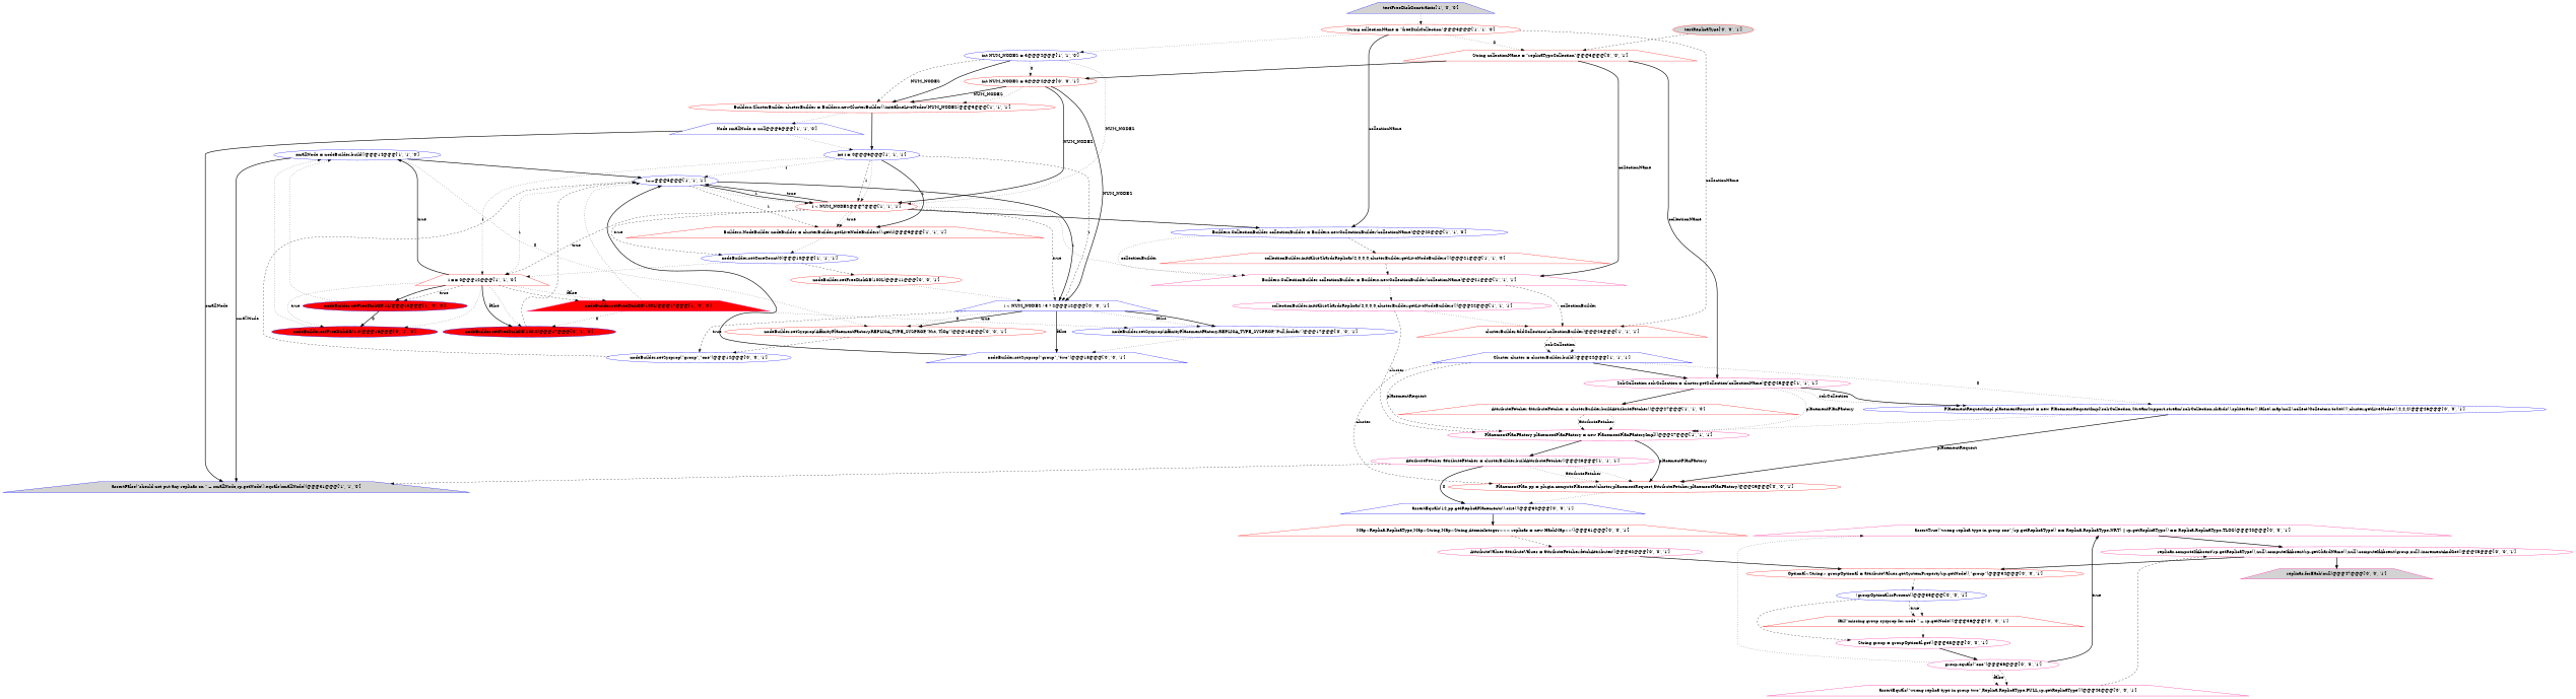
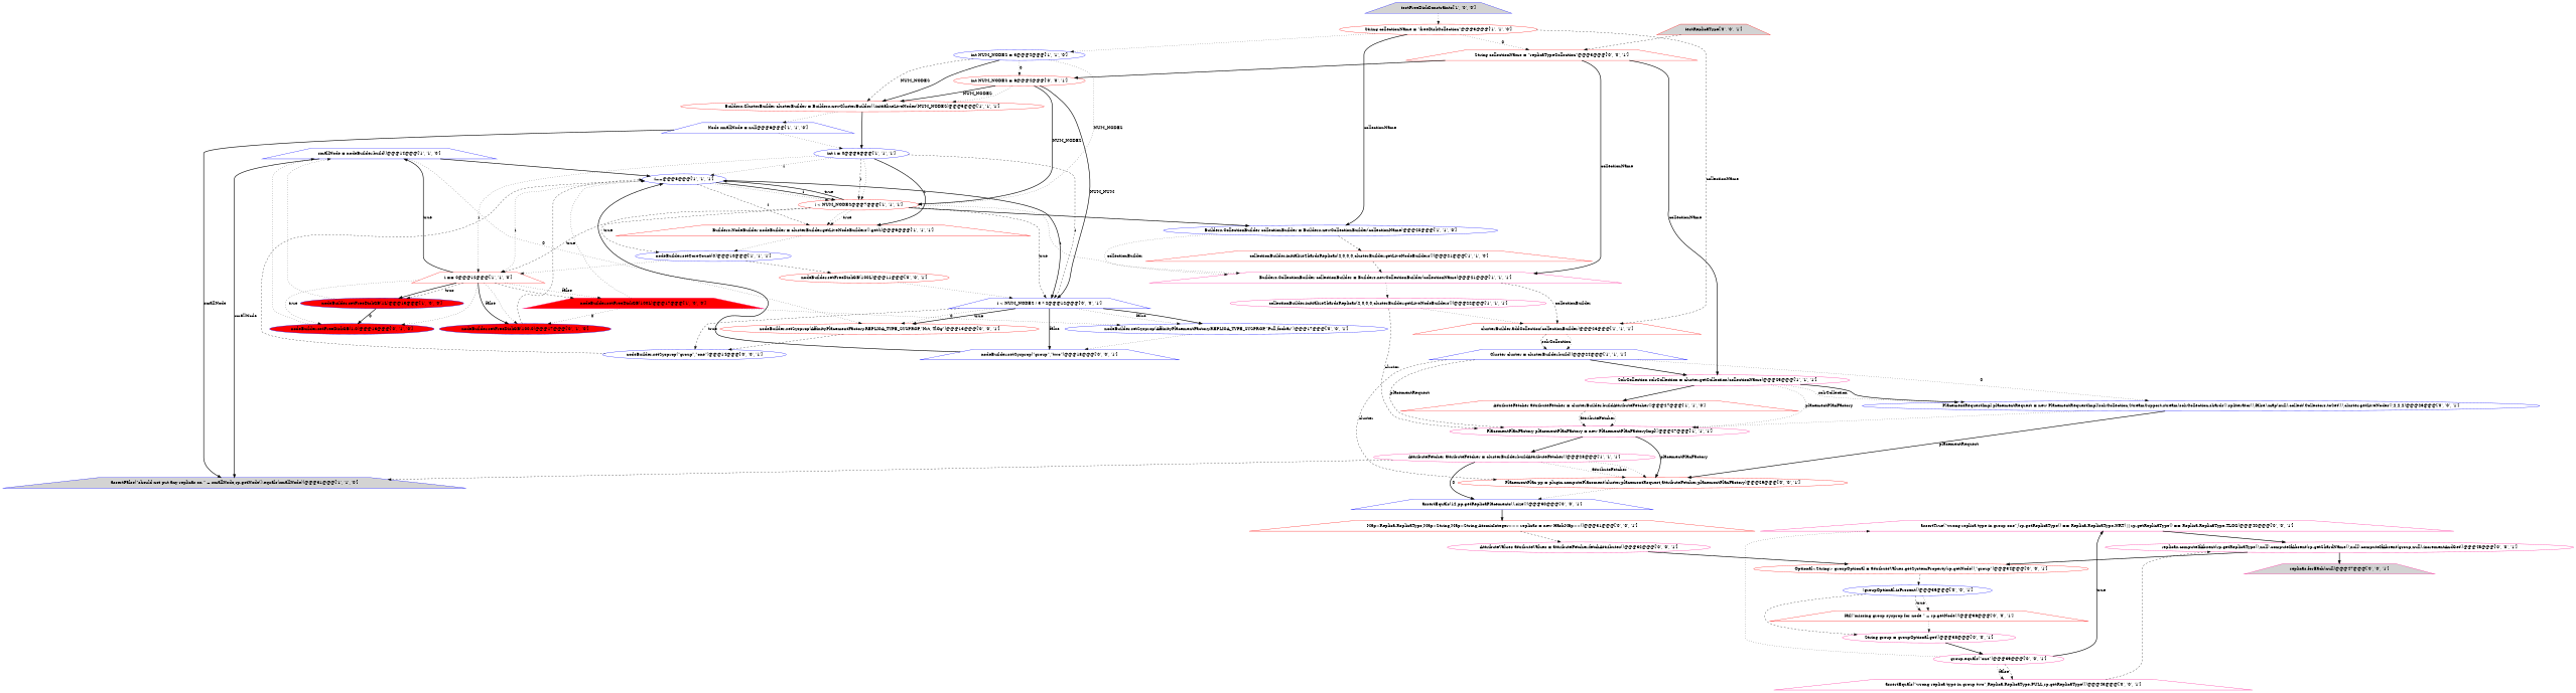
  digraph {
    node [color=blue fillcolor=white shape=ellipse style=filled]
    edge [style=dotted]
    n1 [color=deeppink label="assertTrue(\"wrong replica type in group one\",(rp.getReplicaType() == Replica.ReplicaType.NRT) || rp.getReplicaType() == Replica.ReplicaType.TLOG)@@@40@@@['0', '0', '1']" shape=trapezium]
    n2 [color=deeppink label="replicas.computeIfAbsent(rp.getReplicaType(),null).computeIfAbsent(rp.getShardName(),null).computeIfAbsent(group,null).incrementAndGet()@@@45@@@['0', '0', '1']"]
    n3 [color=deeppink fillcolor=lightgray label="replicas.forEach(null)@@@47@@@['0', '0', '1']" shape=trapezium]
    n4 [color=red label="Optional<String> groupOptional = attributeValues.getSystemProperty(rp.getNode(),\"group\")@@@34@@@['0', '0', '1']"]
    n5 [color=red label="PlacementPlan pp = plugin.computePlacement(cluster,placementRequest,attributeFetcher,placementPlanFactory)@@@29@@@['0', '0', '1']"]
    n6 [label="assertEquals(12,pp.getReplicaPlacements().size())@@@30@@@['0', '0', '1']" shape=trapezium]
    n7 [color=red label="Map<Replica.ReplicaType,Map<String,Map<String,AtomicInteger>>> replicas = new HashMap<>()@@@31@@@['0', '0', '1']" shape=trapezium]
    n8 [color=red label="fail(\"missing group sysprop for node \" + rp.getNode())@@@36@@@['0', '0', '1']" shape=trapezium]
    n9 [color=deeppink label="String group = groupOptional.get()@@@38@@@['0', '0', '1']"]
    n10 [color=deeppink label="group.equals(\"one\")@@@39@@@['0', '0', '1']"]
    n11 [fillcolor=red label="nodeBuilder.setFreeDiskGB(1L)@@@13@@@['1', '0', '0']"]
-   n12 [label="smallNode = nodeBuilder.build()@@@14@@@['1', '1', '0']"]
+   n12 [label="smallNode = nodeBuilder.build()@@@14@@@['1', '1', '0']" shape=trapezium]
    n13 [fillcolor=red label="nodeBuilder.setFreeDiskGB(1.0)@@@13@@@['0', '1', '0']"]
    n14 [label="i++@@@8@@@['1', '1', '1']"]
    n15 [color=red label="nodeBuilder.setSysprop(AffinityPlacementFactory.REPLICA_TYPE_SYSPROP,\"Nrt, TlOg\")@@@13@@@['0', '0', '1']"]
    n16 [fillcolor=lightgray label="assertFalse(\"should not put any replicas on \" + smallNode,rp.getNode().equals(smallNode))@@@31@@@['1', '1', '0']" shape=trapezium]
    n17 [label="i < NUM_NODES / 3 * 2@@@12@@@['0', '0', '1']" shape=trapezium]
    n18 [color=red label="i < NUM_NODES@@@7@@@['1', '1', '1']"]
    n19 [color=red label="Builders.NodeBuilder nodeBuilder = clusterBuilder.getLiveNodeBuilders().get(i)@@@9@@@['1', '1', '1']" shape=trapezium]
    n20 [color=red label="i == 0@@@12@@@['1', '1', '0']" shape=trapezium]
    n21 [label="nodeBuilder.setSysprop(\"group\",\"one\")@@@14@@@['0', '0', '1']"]
    n22 [color=deeppink label="AttributeValues attributeValues = attributeFetcher.fetchAttributes()@@@32@@@['0', '0', '1']"]
    n23 [color=red label="nodeBuilder.setFreeDiskGB(100L)@@@11@@@['0', '0', '1']"]
    n24 [label="nodeBuilder.setSysprop(AffinityPlacementFactory.REPLICA_TYPE_SYSPROP,\"Pull,foobar\")@@@17@@@['0', '0', '1']"]
    n25 [label="nodeBuilder.setSysprop(\"group\",\"two\")@@@18@@@['0', '0', '1']" shape=trapezium]
    n26 [color=deeppink label="AttributeFetcher attributeFetcher = clusterBuilder.buildAttributeFetcher()@@@28@@@['1', '1', '1']"]
    n27 [label="nodeBuilder.setCoreCount(0)@@@10@@@['1', '1', '1']"]
    n28 [label="Builders.CollectionBuilder collectionBuilder = Builders.newCollectionBuilder(collectionName)@@@20@@@['1', '1', '0']"]
    n29 [color=deeppink label="Builders.CollectionBuilder collectionBuilder = Builders.newCollectionBuilder(collectionName)@@@21@@@['1', '1', '1']" shape=trapezium]
    n30 [color=deeppink fillcolor=red label="nodeBuilder.setFreeDiskGB(100L)@@@17@@@['1', '0', '0']" shape=trapezium]
    n31 [fillcolor=red label="nodeBuilder.setFreeDiskGB(100.0)@@@17@@@['0', '1', '0']"]
    n32 [label="!groupOptional.isPresent()@@@35@@@['0', '0', '1']"]
    n33 [color=red label="collectionBuilder.initializeShardsReplicas(2,0,0,0,clusterBuilder.getLiveNodeBuilders())@@@21@@@['1', '1', '0']" shape=trapezium]
    n34 [color=red label="clusterBuilder.addCollection(collectionBuilder)@@@23@@@['1', '1', '1']" shape=trapezium]
    n35 [color=deeppink label="collectionBuilder.initializeShardsReplicas(2,0,0,0,clusterBuilder.getLiveNodeBuilders())@@@22@@@['1', '1', '1']"]
    n36 [fillcolor=lightgray label="testFreeDiskConstraints['1', '0', '0']" shape=trapezium]
    n37 [color=red label="String collectionName = \"freeDiskCollection\"@@@3@@@['1', '1', '0']"]
    n38 [color=red label="String collectionName = \"replicaTypeCollection\"@@@3@@@['0', '0', '1']" shape=trapezium]
    n39 [label="int NUM_NODES = 3@@@4@@@['1', '1', '0']"]
    n40 [label="int i = 0@@@6@@@['1', '1', '1']"]
    n41 [label="Node smallNode = null@@@6@@@['1', '1', '0']" shape=trapezium]
-   n42 [color=red fillcolor=lightgray label="testReplicaType['0', '0', '1']"]
+   n42 [color=red fillcolor=lightgray label="testReplicaType['0', '0', '1']" shape=trapezium]
    n43 [color=red label="int NUM_NODES = 6@@@4@@@['0', '0', '1']"]
    n44 [color=deeppink label="SolrCollection solrCollection = cluster.getCollection(collectionName)@@@25@@@['1', '1', '1']"]
    n45 [color=deeppink label="assertEquals(\"wrong replica type in group two\",Replica.ReplicaType.PULL,rp.getReplicaType())@@@43@@@['0', '0', '1']" shape=trapezium]
    n46 [color=red label="Builders.ClusterBuilder clusterBuilder = Builders.newClusterBuilder().initializeLiveNodes(NUM_NODES)@@@5@@@['1', '1', '1']"]
    n47 [label="Cluster cluster = clusterBuilder.build()@@@24@@@['1', '1', '1']" shape=trapezium]
    n48 [color=red label="AttributeFetcher attributeFetcher = clusterBuilder.buildAttributeFetcher()@@@27@@@['1', '1', '0']" shape=trapezium]
    n49 [color=deeppink label="PlacementPlanFactory placementPlanFactory = new PlacementPlanFactoryImpl()@@@27@@@['1', '1', '1']"]
    n50 [label="PlacementRequestImpl placementRequest = new PlacementRequestImpl(solrCollection,StreamSupport.stream(solrCollection.shards().spliterator(),false).map(null).collect(Collectors.toSet()),cluster.getLiveNodes(),2,2,2)@@@26@@@['0', '0', '1']"]
    n1 -> n2 [style=bold]
    n2 -> n3 [style=bold]
    n2 -> n4 [style=bold]
    n4 -> n32 [style=dashed]
    n5 -> n6
    n6 -> n7 [style=bold]
    n7 -> n22 [style=dashed]
    n8 -> n9
    n9 -> n10 [style=bold]
    n10 -> n1
    n10 -> n1 [label=true style=bold]
    n10 -> n45 [label=false]
    n10 -> n45 [style=dashed]
    n11 -> n12
    n11 -> n13 [label=0 style=bold]
    n12 -> n14 [style=bold]
    n12 -> n15 [label=0]
    n12 -> n16 [label=smallNode style=bold]
    n13 -> n12
    n14 -> n17 [label=i style=bold]
    n14 -> n18
    n14 -> n18 [label=i style=bold]
    n14 -> n19 [label=i style=dashed]
    n14 -> n20 [label=i]
    n15 -> n21 [style=dashed]
    n17 -> n15 [label=true style=bold]
    n17 -> n15
    n17 -> n21 [label=true style=dashed]
    n17 -> n24 [label=false]
    n17 -> n24 [style=bold]
    n17 -> n25 [label=false style=bold]
    n18 -> n14 [label=true style=bold]
    n18 -> n17 [label=true style=dashed]
    n18 -> n19 [label=true]
    n18 -> n19
    n18 -> n20 [label=true style=dashed]
    n18 -> n27 [label=true style=dashed]
    n18 -> n28 [style=bold]
    n18 -> n29
    n19 -> n27
    n20 -> n11 [style=bold]
    n20 -> n11 [label=true style=dashed]
    n20 -> n12 [label=true style=bold]
    n20 -> n13
    n20 -> n13 [label=true]
    n20 -> n30 [label=false]
    n20 -> n30 [style=dashed]
    n20 -> n31
    n20 -> n31 [label=false style=bold]
    n21 -> n14 [style=dashed]
    n22 -> n4 [style=bold]
    n23 -> n17
    n24 -> n25
    n25 -> n14 [style=bold]
    n26 -> n5 [label=attributeFetcher]
    n26 -> n5
    n26 -> n6 [label=0 style=bold]
    n26 -> n16 [style=dashed]
    n27 -> n20
    n27 -> n23 [style=dashed]
    n28 -> n29 [label=collectionBuilder]
    n28 -> n33 [style=dashed]
    n29 -> n34 [label=collectionBuilder style=dashed]
    n29 -> n35
    n30 -> n14
    n30 -> n24 [label=0]
    n30 -> n31 [label=0]
    n31 -> n14 [style=dashed]
    n32 -> n8 [label=true style=dashed]
    n32 -> n8
    n32 -> n9 [style=dashed]
    n33 -> n29 [style=dashed]
    n34 -> n47 [label=solrCollection style=dashed]
    n34 -> n47
    n35 -> n34
    n35 -> n49 [label=cluster style=dashed]
    n36 -> n37
    n37 -> n28 [label=collectionName style=bold]
    n37 -> n34 [label=collectionName style=dashed]
    n37 -> n38 [label=0]
    n37 -> n39
    n38 -> n29 [label=collectionName style=bold]
    n38 -> n43 [style=bold]
    n38 -> n44 [label=collectionName style=bold]
    n39 -> n18 [label=NUM_NODES]
    n39 -> n43 [label=0]
    n39 -> n46 [label=NUM_NODES style=dashed]
    n39 -> n46 [style=bold]
    n40 -> n14 [label=i]
    n40 -> n17 [label=i style=dashed]
    n40 -> n18 [label=i style=dashed]
    n40 -> n18
    n40 -> n19 [label=i style=bold]
    n40 -> n20 [label=i]
    n41 -> n16 [label=smallNode style=bold]
    n41 -> n40
    n42 -> n38 [style=dashed]
-   n43 -> n17 [label=NUM_NODES style=bold]
+   n43 -> n17 [label=NUM_NUM style=bold]
    n43 -> n18 [label=NUM_NODES style=bold]
    n43 -> n46 [label=NUM_NODES style=bold]
    n43 -> n46
    n44 -> n48 [style=bold]
    n44 -> n49 [label=placementPlanFactory]
    n44 -> n50 [style=bold]
    n44 -> n50 [label=solrCollection]
    n45 -> n2 [style=dashed]
    n46 -> n40 [style=bold]
    n46 -> n41
    n47 -> n5 [label=cluster style=dashed]
    n47 -> n44 [style=bold]
    n47 -> n49 [label=placementRequest style=dashed]
    n47 -> n50 [label=0]
    n48 -> n49 [label=attributeFetcher style=dashed]
    n48 -> n49
    n49 -> n5 [label=placementPlanFactory style=bold]
    n49 -> n26 [style=bold]
    n50 -> n5 [label=placementRequest style=bold]
    n50 -> n49
  }
